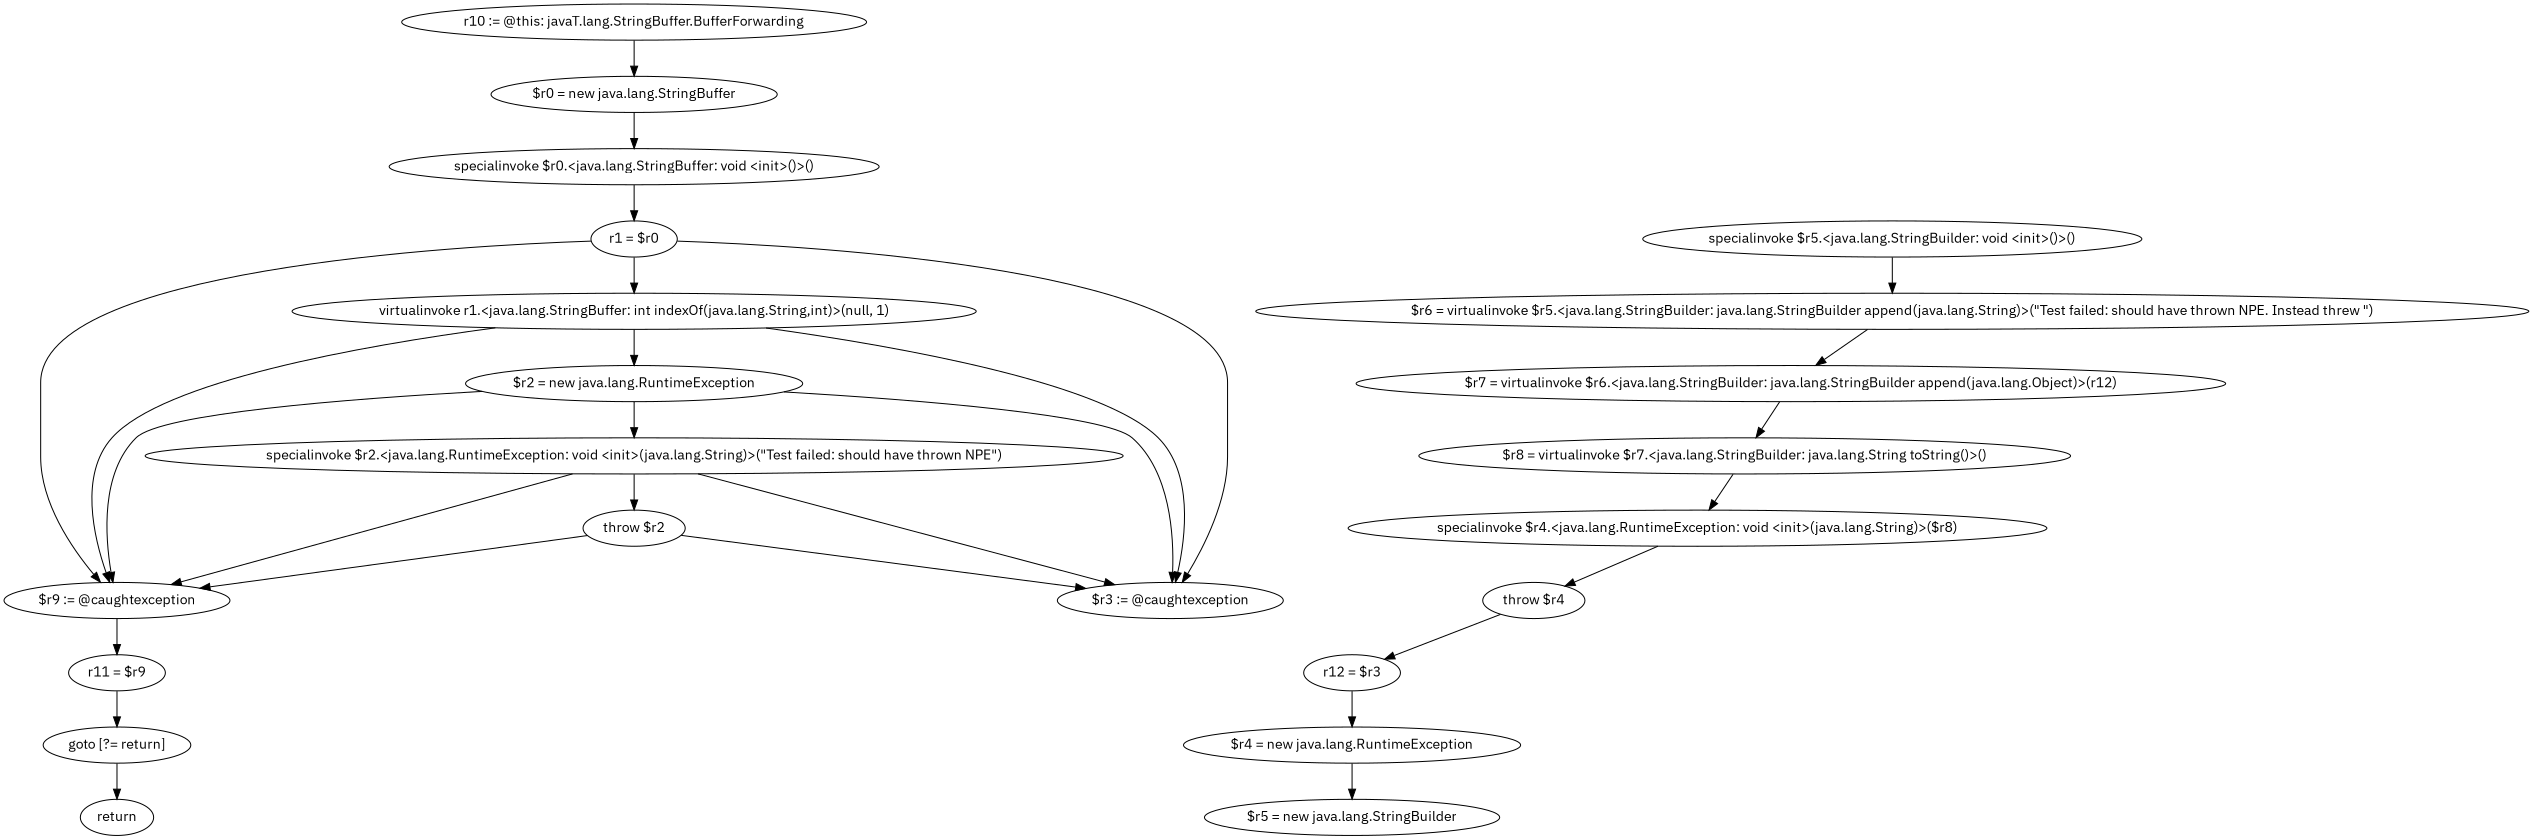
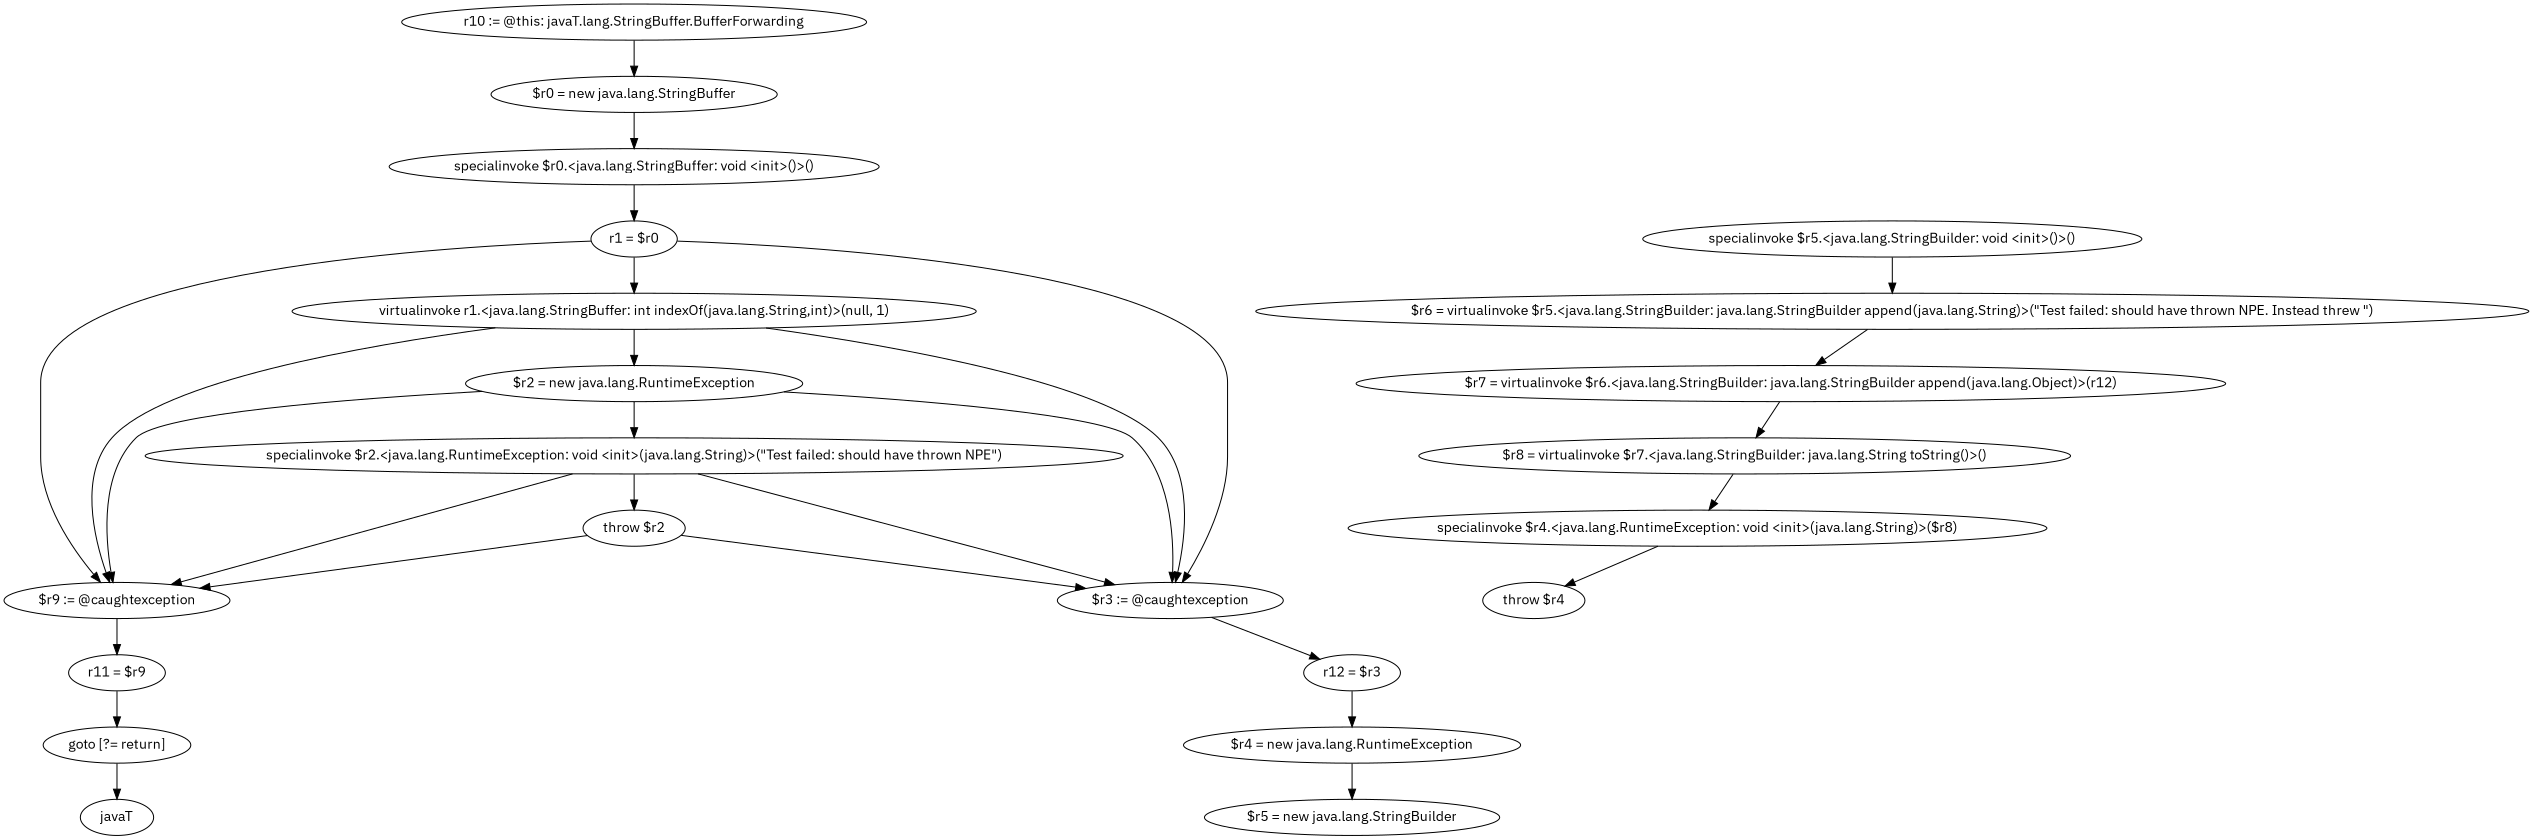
  digraph {
    fontname="IBM Plex Sans"
    node [fontname="IBM Plex Sans"]
    edge [fontname="IBM Plex Sans"]
    "r10 := @this: javaT.lang.StringBuffer.BufferForwarding"
    "$r0 = new java.lang.StringBuffer"
    "specialinvoke $r0.<java.lang.StringBuffer: void <init>()>()"
    "r1 = $r0"
    "virtualinvoke r1.<java.lang.StringBuffer: int indexOf(java.lang.String,int)>(null, 1)"
    "$r9 := @caughtexception"
    "$r3 := @caughtexception"
    "$r2 = new java.lang.RuntimeException"
    "r11 = $r9"
    "r12 = $r3"
    "specialinvoke $r2.<java.lang.RuntimeException: void <init>(java.lang.String)>(\"Test failed: should have thrown NPE\")"
    "throw $r2"
    "goto [?= return]"
-   return
+   return [label=javaT]
    "$r4 = new java.lang.RuntimeException"
    "$r5 = new java.lang.StringBuilder"
    "specialinvoke $r5.<java.lang.StringBuilder: void <init>()>()"
    "$r6 = virtualinvoke $r5.<java.lang.StringBuilder: java.lang.StringBuilder append(java.lang.String)>(\"Test failed: should have thrown NPE. Instead threw \")"
    "$r7 = virtualinvoke $r6.<java.lang.StringBuilder: java.lang.StringBuilder append(java.lang.Object)>(r12)"
    "$r8 = virtualinvoke $r7.<java.lang.StringBuilder: java.lang.String toString()>()"
    "specialinvoke $r4.<java.lang.RuntimeException: void <init>(java.lang.String)>($r8)"
    "throw $r4"
    "r10 := @this: javaT.lang.StringBuffer.BufferForwarding" -> "$r0 = new java.lang.StringBuffer"
    "$r0 = new java.lang.StringBuffer" -> "specialinvoke $r0.<java.lang.StringBuffer: void <init>()>()"
    "specialinvoke $r0.<java.lang.StringBuffer: void <init>()>()" -> "r1 = $r0"
    "r1 = $r0" -> "virtualinvoke r1.<java.lang.StringBuffer: int indexOf(java.lang.String,int)>(null, 1)"
    "r1 = $r0" -> "$r9 := @caughtexception"
    "r1 = $r0" -> "$r3 := @caughtexception"
    "virtualinvoke r1.<java.lang.StringBuffer: int indexOf(java.lang.String,int)>(null, 1)" -> "$r9 := @caughtexception"
    "virtualinvoke r1.<java.lang.StringBuffer: int indexOf(java.lang.String,int)>(null, 1)" -> "$r3 := @caughtexception"
    "virtualinvoke r1.<java.lang.StringBuffer: int indexOf(java.lang.String,int)>(null, 1)" -> "$r2 = new java.lang.RuntimeException"
    "$r9 := @caughtexception" -> "r11 = $r9"
-   "throw $r4" -> "r12 = $r3"
+   "$r3 := @caughtexception" -> "r12 = $r3"
    "$r2 = new java.lang.RuntimeException" -> "$r9 := @caughtexception"
    "$r2 = new java.lang.RuntimeException" -> "$r3 := @caughtexception"
    "$r2 = new java.lang.RuntimeException" -> "specialinvoke $r2.<java.lang.RuntimeException: void <init>(java.lang.String)>(\"Test failed: should have thrown NPE\")"
    "r11 = $r9" -> "goto [?= return]"
    "r12 = $r3" -> "$r4 = new java.lang.RuntimeException"
    "specialinvoke $r2.<java.lang.RuntimeException: void <init>(java.lang.String)>(\"Test failed: should have thrown NPE\")" -> "$r9 := @caughtexception"
    "specialinvoke $r2.<java.lang.RuntimeException: void <init>(java.lang.String)>(\"Test failed: should have thrown NPE\")" -> "$r3 := @caughtexception"
    "specialinvoke $r2.<java.lang.RuntimeException: void <init>(java.lang.String)>(\"Test failed: should have thrown NPE\")" -> "throw $r2"
    "throw $r2" -> "$r9 := @caughtexception"
    "throw $r2" -> "$r3 := @caughtexception"
    "goto [?= return]" -> return
    "$r4 = new java.lang.RuntimeException" -> "$r5 = new java.lang.StringBuilder"
    "specialinvoke $r5.<java.lang.StringBuilder: void <init>()>()" -> "$r6 = virtualinvoke $r5.<java.lang.StringBuilder: java.lang.StringBuilder append(java.lang.String)>(\"Test failed: should have thrown NPE. Instead threw \")"
    "$r6 = virtualinvoke $r5.<java.lang.StringBuilder: java.lang.StringBuilder append(java.lang.String)>(\"Test failed: should have thrown NPE. Instead threw \")" -> "$r7 = virtualinvoke $r6.<java.lang.StringBuilder: java.lang.StringBuilder append(java.lang.Object)>(r12)"
    "$r7 = virtualinvoke $r6.<java.lang.StringBuilder: java.lang.StringBuilder append(java.lang.Object)>(r12)" -> "$r8 = virtualinvoke $r7.<java.lang.StringBuilder: java.lang.String toString()>()"
    "$r8 = virtualinvoke $r7.<java.lang.StringBuilder: java.lang.String toString()>()" -> "specialinvoke $r4.<java.lang.RuntimeException: void <init>(java.lang.String)>($r8)"
    "specialinvoke $r4.<java.lang.RuntimeException: void <init>(java.lang.String)>($r8)" -> "throw $r4"
  }
